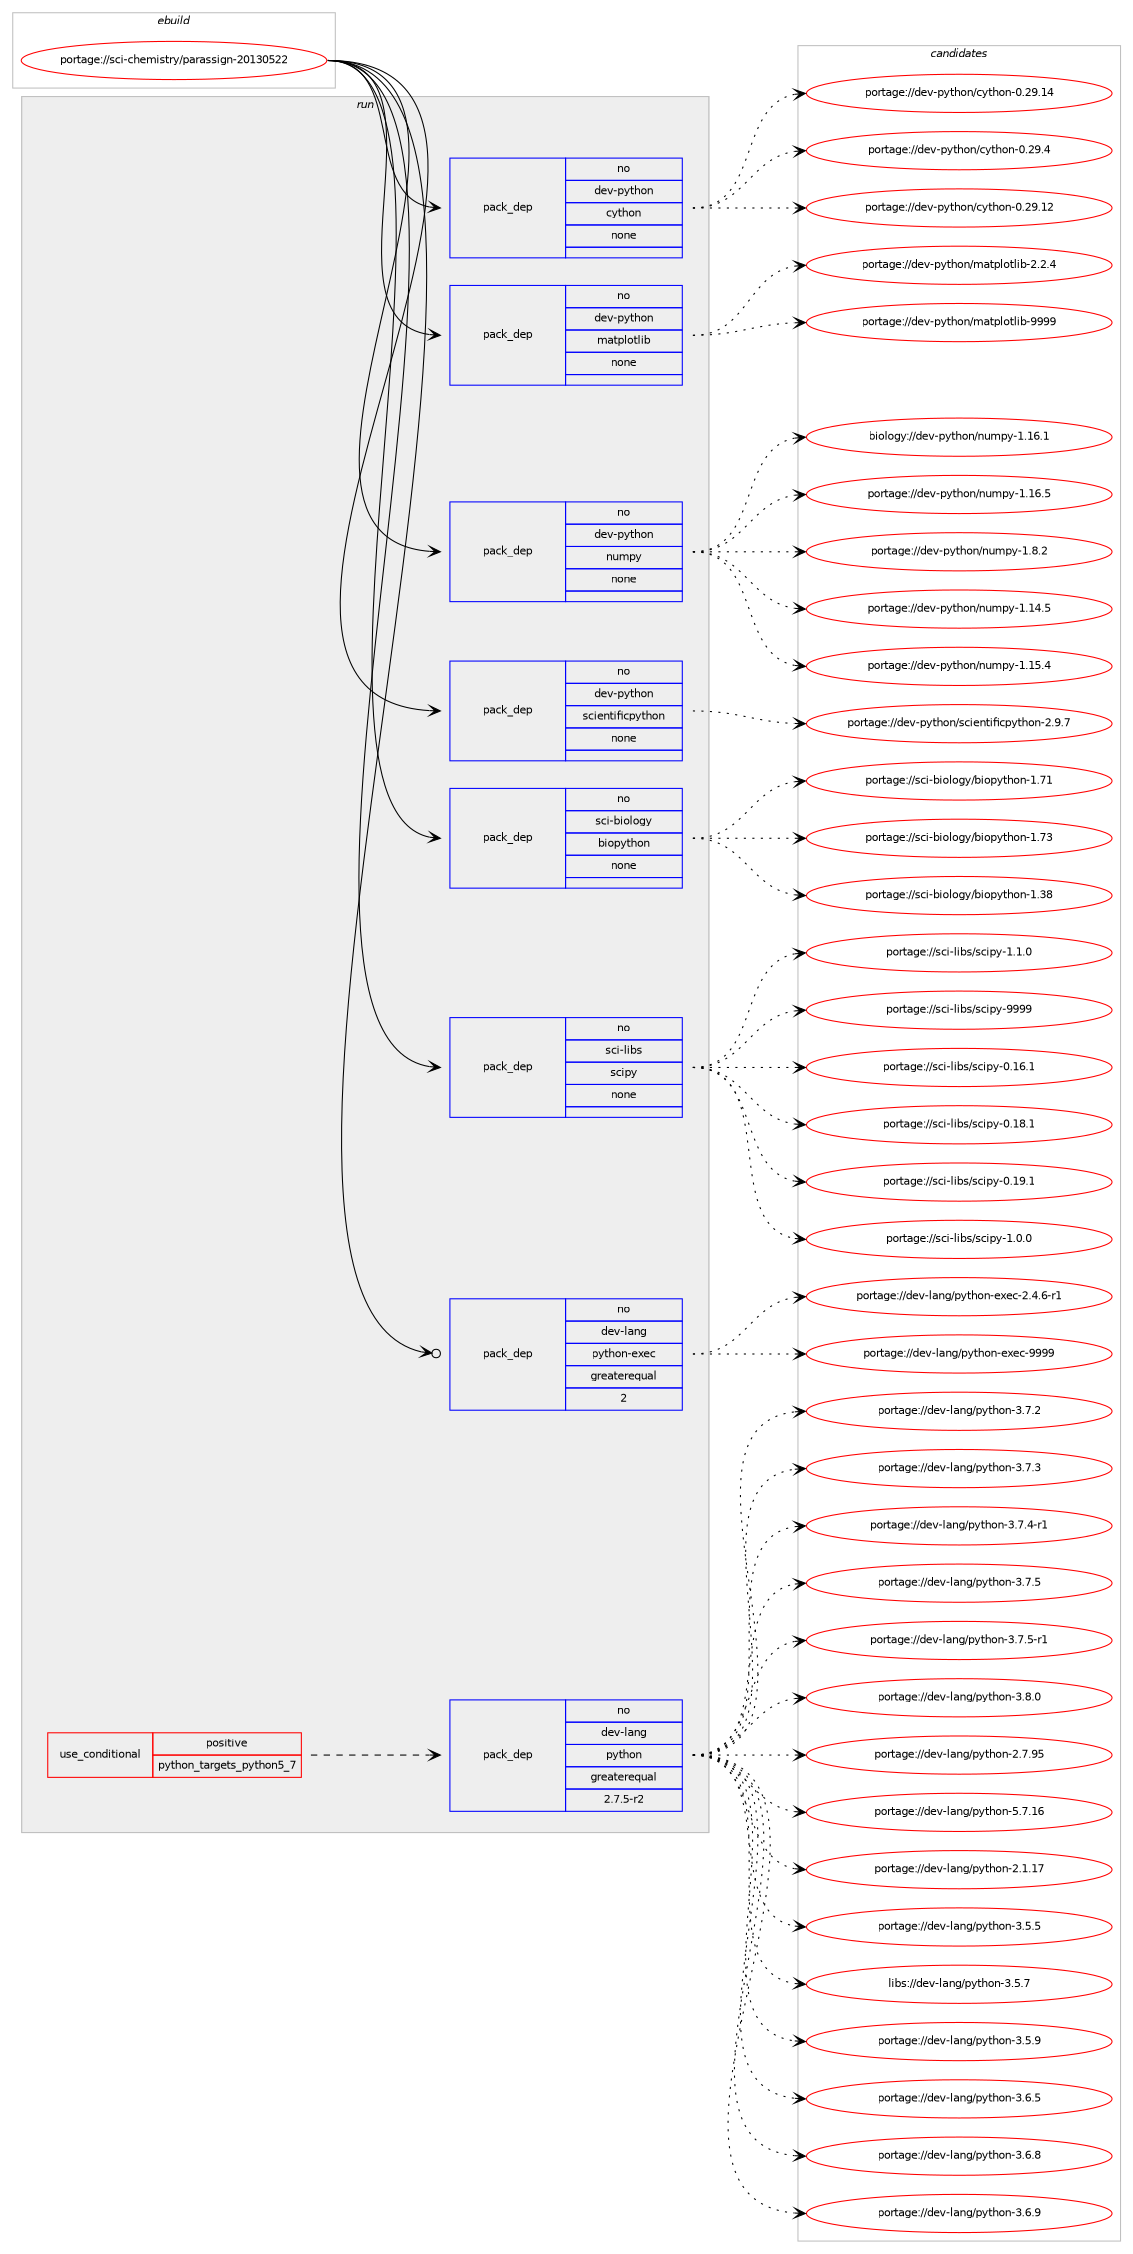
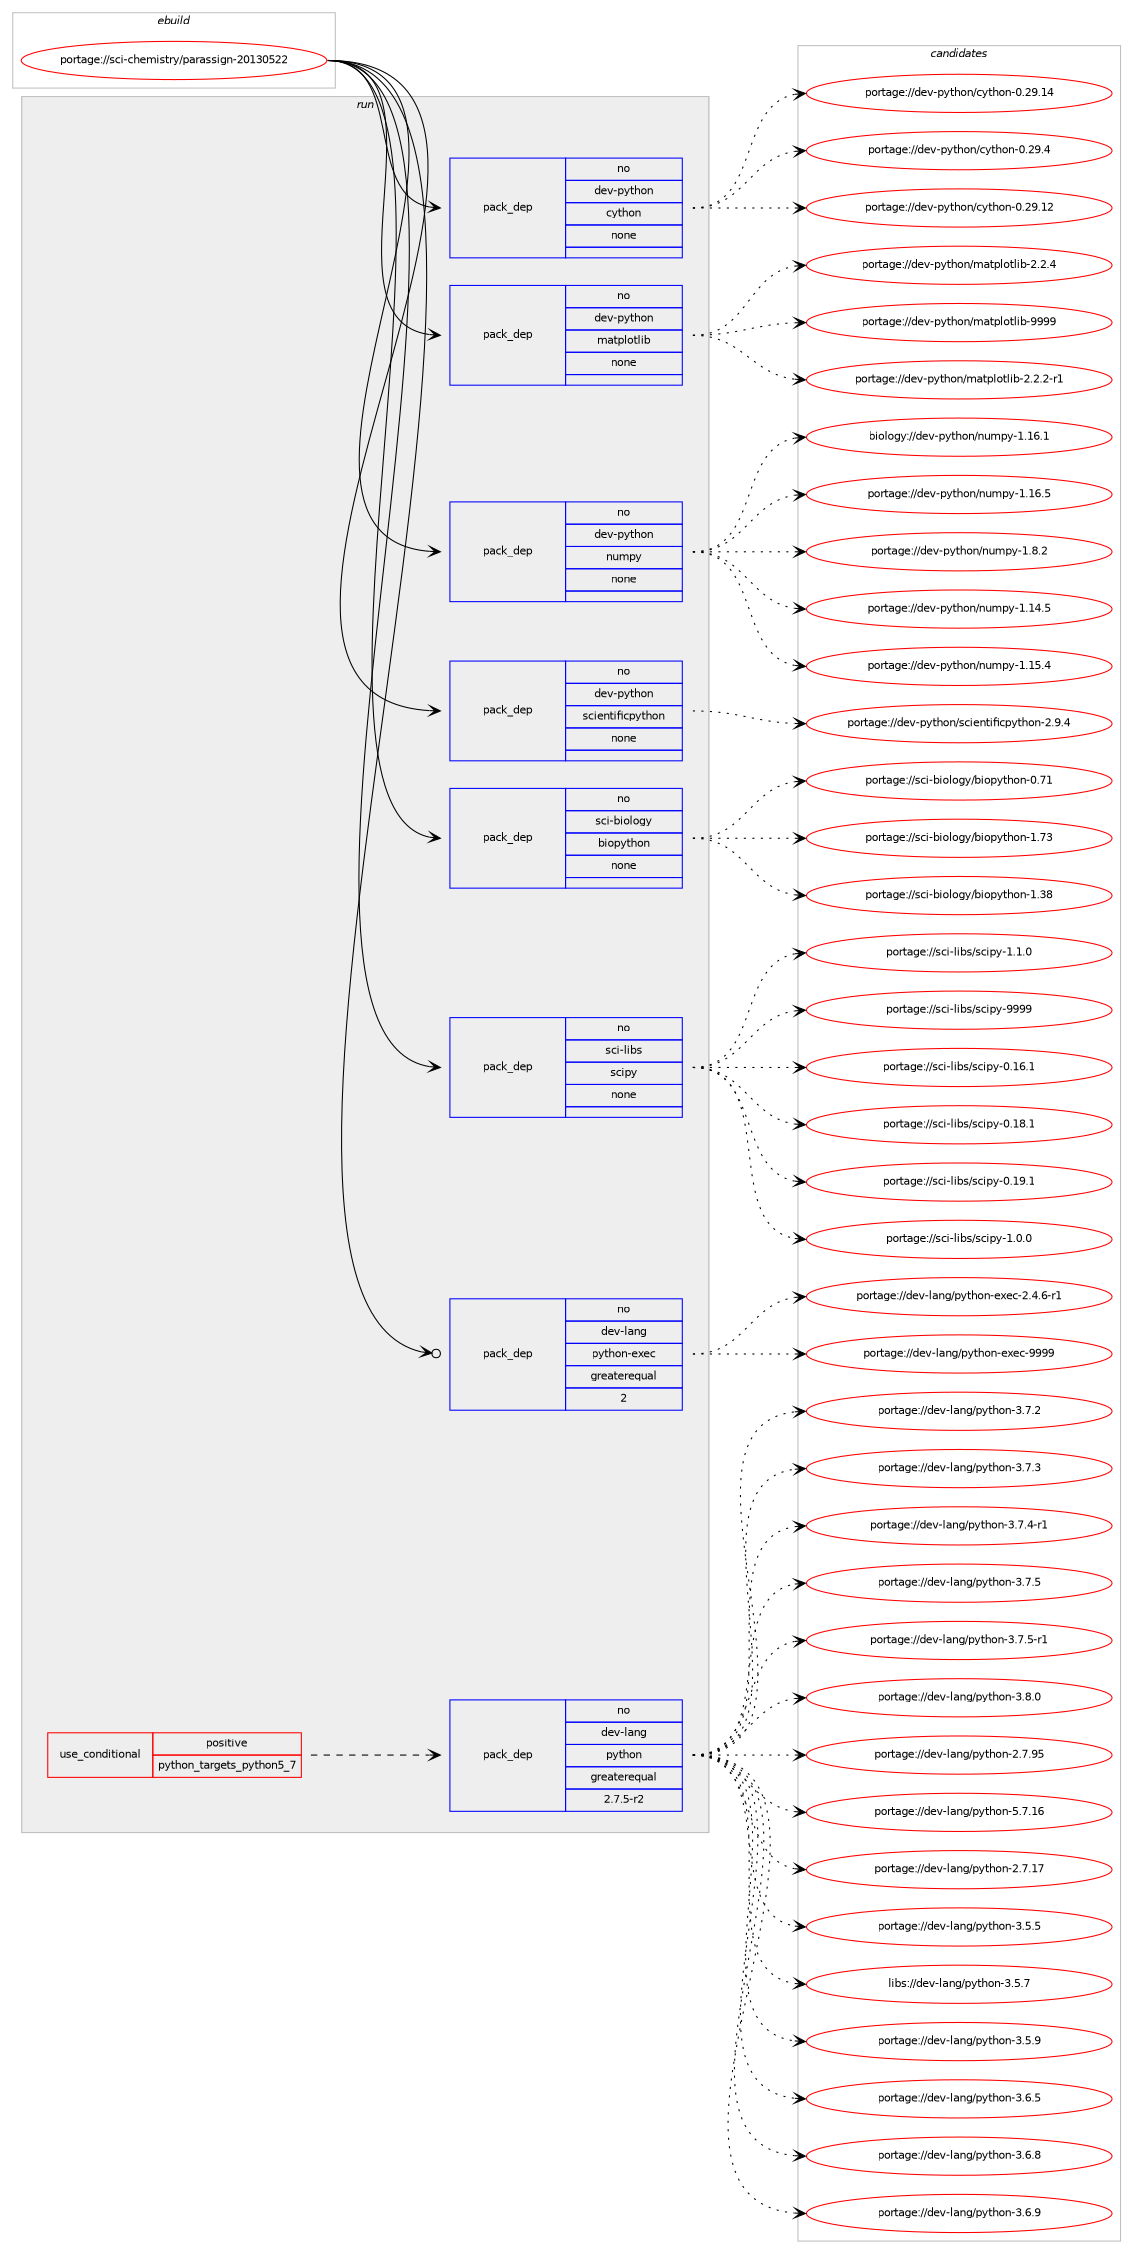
  digraph {
    compound=true
    concentrate=true
    fontname=Helvetica
    fontsize=10
    newrank=true
    rankdir=LR
    ranksep=1.5
    node [color=red fontname=Helvetica fontsize=10]
    edge [arrowhead=vee headport=w style=dotted tailport=e weight=100]
    n1 [label="portage://sci-chemistry/parassign-20130522" width=4]
    n2 [color=blue label=<<TABLE BORDER="0" CELLBORDER="1" CELLSPACING="0" CELLPADDING="4" WIDTH="220"><TR><TD ROWSPAN="6" CELLPADDING="30">pack_dep</TD></TR><TR><TD WIDTH="110">no</TD></TR><TR><TD>dev-python</TD></TR><TR><TD>cython</TD></TR><TR><TD>none</TD></TR><TR><TD></TD></TR></TABLE>> shape=none]
    n3 [color=blue label=<<TABLE BORDER="0" CELLBORDER="1" CELLSPACING="0" CELLPADDING="4" WIDTH="220"><TR><TD ROWSPAN="6" CELLPADDING="30">pack_dep</TD></TR><TR><TD WIDTH="110">no</TD></TR><TR><TD>dev-python</TD></TR><TR><TD>matplotlib</TD></TR><TR><TD>none</TD></TR><TR><TD></TD></TR></TABLE>> shape=none]
    n4 [color=blue label=<<TABLE BORDER="0" CELLBORDER="1" CELLSPACING="0" CELLPADDING="4" WIDTH="220"><TR><TD ROWSPAN="6" CELLPADDING="30">pack_dep</TD></TR><TR><TD WIDTH="110">no</TD></TR><TR><TD>dev-python</TD></TR><TR><TD>numpy</TD></TR><TR><TD>none</TD></TR><TR><TD></TD></TR></TABLE>> shape=none]
    n5 [color=blue label=<<TABLE BORDER="0" CELLBORDER="1" CELLSPACING="0" CELLPADDING="4" WIDTH="220"><TR><TD ROWSPAN="6" CELLPADDING="30">pack_dep</TD></TR><TR><TD WIDTH="110">no</TD></TR><TR><TD>dev-python</TD></TR><TR><TD>scientificpython</TD></TR><TR><TD>none</TD></TR><TR><TD></TD></TR></TABLE>> shape=none]
    n6 [color=blue label=<<TABLE BORDER="0" CELLBORDER="1" CELLSPACING="0" CELLPADDING="4" WIDTH="220"><TR><TD ROWSPAN="6" CELLPADDING="30">pack_dep</TD></TR><TR><TD WIDTH="110">no</TD></TR><TR><TD>sci-biology</TD></TR><TR><TD>biopython</TD></TR><TR><TD>none</TD></TR><TR><TD></TD></TR></TABLE>> shape=none]
    n7 [color=blue label=<<TABLE BORDER="0" CELLBORDER="1" CELLSPACING="0" CELLPADDING="4" WIDTH="220"><TR><TD ROWSPAN="6" CELLPADDING="30">pack_dep</TD></TR><TR><TD WIDTH="110">no</TD></TR><TR><TD>sci-libs</TD></TR><TR><TD>scipy</TD></TR><TR><TD>none</TD></TR><TR><TD></TD></TR></TABLE>> shape=none]
    n8 [color=blue label=<<TABLE BORDER="0" CELLBORDER="1" CELLSPACING="0" CELLPADDING="4" WIDTH="220"><TR><TD ROWSPAN="6" CELLPADDING="30">pack_dep</TD></TR><TR><TD WIDTH="110">no</TD></TR><TR><TD>dev-lang</TD></TR><TR><TD>python</TD></TR><TR><TD>greaterequal</TD></TR><TR><TD>2.7.5-r2</TD></TR></TABLE>> shape=none]
    n9 [label=<<TABLE BORDER="0" CELLBORDER="1" CELLSPACING="0" CELLPADDING="4"><TR><TD ROWSPAN="3" CELLPADDING="10">use_conditional</TD></TR><TR><TD>positive</TD></TR><TR><TD>python_targets_python5_7</TD></TR></TABLE>> shape=none]
    n10 [color=blue label=<<TABLE BORDER="0" CELLBORDER="1" CELLSPACING="0" CELLPADDING="4" WIDTH="220"><TR><TD ROWSPAN="6" CELLPADDING="30">pack_dep</TD></TR><TR><TD WIDTH="110">no</TD></TR><TR><TD>dev-lang</TD></TR><TR><TD>python-exec</TD></TR><TR><TD>greaterequal</TD></TR><TR><TD>2</TD></TR></TABLE>> shape=none]
    n11 [label="portage://dev-python/cython-0.29.12" width=4]
    n12 [label="portage://dev-python/cython-0.29.14" width=4]
    n13 [label="portage://dev-python/cython-0.29.4" width=4]
+   n14 [label="portage://dev-python/matplotlib-2.2.2-r1" width=4]
    n15 [label="portage://dev-python/matplotlib-2.2.4" width=4]
    n16 [label="portage://dev-python/matplotlib-9999" width=4]
    n17 [label="portage://dev-python/numpy-1.14.5" width=4]
    n18 [label="portage://dev-python/numpy-1.15.4" width=4]
    n19 [label="biology://dev-python/numpy-1.16.1" width=4]
    n20 [label="portage://dev-python/numpy-1.16.5" width=4]
    n21 [label="portage://dev-python/numpy-1.8.2" width=4]
-   n22 [label="portage://dev-python/scientificpython-2.9.7" width=4]
+   n22 [label="portage://dev-python/scientificpython-2.9.4" width=4]
    n23 [label="portage://sci-biology/biopython-1.38" width=4]
-   n24 [label="portage://sci-biology/biopython-1.71" width=4]
+   n24 [label="portage://sci-biology/biopython-0.71" width=4]
    n25 [label="portage://sci-biology/biopython-1.73" width=4]
    n26 [label="portage://sci-libs/scipy-0.16.1" width=4]
    n27 [label="portage://sci-libs/scipy-0.18.1" width=4]
    n28 [label="portage://sci-libs/scipy-0.19.1" width=4]
    n29 [label="portage://sci-libs/scipy-1.0.0" width=4]
    n30 [label="portage://sci-libs/scipy-1.1.0" width=4]
    n31 [label="portage://sci-libs/scipy-9999" width=4]
    n32 [label="portage://dev-lang/python-2.7.95" width=4]
    n33 [label="portage://dev-lang/python-5.7.16" width=4]
-   n34 [label="portage://dev-lang/python-2.1.17" width=4]
+   n34 [label="portage://dev-lang/python-2.7.17" width=4]
    n35 [label="portage://dev-lang/python-3.5.5" width=4]
    n36 [label="libs://dev-lang/python-3.5.7" width=4]
    n37 [label="portage://dev-lang/python-3.5.9" width=4]
    n38 [label="portage://dev-lang/python-3.6.5" width=4]
    n39 [label="portage://dev-lang/python-3.6.8" width=4]
    n40 [label="portage://dev-lang/python-3.6.9" width=4]
    n41 [label="portage://dev-lang/python-3.7.2" width=4]
    n42 [label="portage://dev-lang/python-3.7.3" width=4]
    n43 [label="portage://dev-lang/python-3.7.4-r1" width=4]
    n44 [label="portage://dev-lang/python-3.7.5" width=4]
    n45 [label="portage://dev-lang/python-3.7.5-r1" width=4]
    n46 [label="portage://dev-lang/python-3.8.0" width=4]
    n47 [label="portage://dev-lang/python-exec-2.4.6-r1" width=4]
    n48 [label="portage://dev-lang/python-exec-9999" width=4]
    subgraph cluster_1 {
      color=gray
      label=<<i>ebuild</i>>
      rank=same
      n1
    }
    subgraph cluster_2 {
      color=gray
      label=<<i>dependencies</i>>
      subgraph cluster_3 {
        color=gray
        fillcolor="#eeeeee"
        label=<<i>compile</i>>
        style=filled
        subgraph sub_4 {
          color=gray
          fillcolor="#eeeeee"
          label=<<i>compile</i>>
          style=filled
          n2
        }
        subgraph sub_5 {
          color=gray
          fillcolor="#eeeeee"
          label=<<i>compile</i>>
          style=filled
          n3
        }
        subgraph sub_6 {
          color=gray
          fillcolor="#eeeeee"
          label=<<i>compile</i>>
          style=filled
          n4
        }
        subgraph sub_7 {
          color=gray
          fillcolor="#eeeeee"
          label=<<i>compile</i>>
          style=filled
          n5
        }
        subgraph sub_8 {
          color=gray
          fillcolor="#eeeeee"
          label=<<i>compile</i>>
          style=filled
          n6
        }
        subgraph sub_9 {
          color=gray
          fillcolor="#eeeeee"
          label=<<i>compile</i>>
          style=filled
          n7
        }
      }
      subgraph cluster_10 {
        color=gray
        fillcolor="#eeeeee"
        label=<<i>compile and run</i>>
        style=filled
        subgraph sub_11 {
          color=gray
          fillcolor="#eeeeee"
          label=<<i>compile and run</i>>
          style=filled
          n9
          subgraph sub_12 {
            color=gray
            fillcolor="#eeeeee"
            label=<<i>compile and run</i>>
            style=filled
            n8
          }
        }
        subgraph sub_13 {
          color=gray
          fillcolor="#eeeeee"
          label=<<i>compile and run</i>>
          style=filled
          n10
        }
      }
      subgraph cluster_14 {
        color=gray
        fillcolor="#eeeeee"
        label=<<i>run</i>>
        style=filled
      }
    }
    subgraph cluster_15 {
      color=gray
      label=<<i>candidates</i>>
      rank=same
      subgraph sub_16 {
        color=black
        label=<<i>candidates</i>>
        nodesep=1
        rank=same
        n11
        n12
        n13
      }
      subgraph sub_17 {
        color=black
        label=<<i>candidates</i>>
        nodesep=1
        rank=same
+       n14
        n15
        n16
      }
      subgraph sub_18 {
        color=black
        label=<<i>candidates</i>>
        nodesep=1
        rank=same
        n17
        n18
        n19
        n20
        n21
      }
      subgraph sub_19 {
        color=black
        label=<<i>candidates</i>>
        nodesep=1
        rank=same
        n22
      }
      subgraph sub_20 {
        color=black
        label=<<i>candidates</i>>
        nodesep=1
        rank=same
        n23
        n24
        n25
      }
      subgraph sub_21 {
        color=black
        label=<<i>candidates</i>>
        nodesep=1
        rank=same
        n26
        n27
        n28
        n29
        n30
        n31
      }
      subgraph sub_22 {
        color=black
        label=<<i>candidates</i>>
        nodesep=1
        rank=same
        n32
        n33
        n34
        n35
        n36
        n37
        n38
        n39
        n40
        n41
        n42
        n43
        n44
        n45
        n46
      }
      subgraph sub_23 {
        color=black
        label=<<i>candidates</i>>
        nodesep=1
        rank=same
        n47
        n48
      }
    }
    n1 -> n2 [style=solid weight=20]
    n1 -> n3 [style=solid weight=20]
    n1 -> n4 [style=solid weight=20]
    n1 -> n5 [style=solid weight=20]
    n1 -> n6 [style=solid weight=20]
    n1 -> n7 [style=solid weight=20]
    n1 -> n10 [arrowhead=odotvee style=solid weight=20]
    n2 -> n11
    n2 -> n12
    n2 -> n13
+   n3 -> n14
    n3 -> n15
    n3 -> n16
    n4 -> n17
    n4 -> n18
    n4 -> n19
    n4 -> n20
    n4 -> n21
    n5 -> n22
    n6 -> n23
    n6 -> n24
    n6 -> n25
    n7 -> n26
    n7 -> n27
    n7 -> n28
    n7 -> n29
    n7 -> n30
    n7 -> n31
    n8 -> n32
    n8 -> n33
    n8 -> n34
    n8 -> n35
    n8 -> n36
    n8 -> n37
    n8 -> n38
    n8 -> n39
    n8 -> n40
    n8 -> n41
    n8 -> n42
    n8 -> n43
    n8 -> n44
    n8 -> n45
    n8 -> n46
    n9 -> n8 [style=dashed weight=20]
    n10 -> n47
    n10 -> n48
  }
